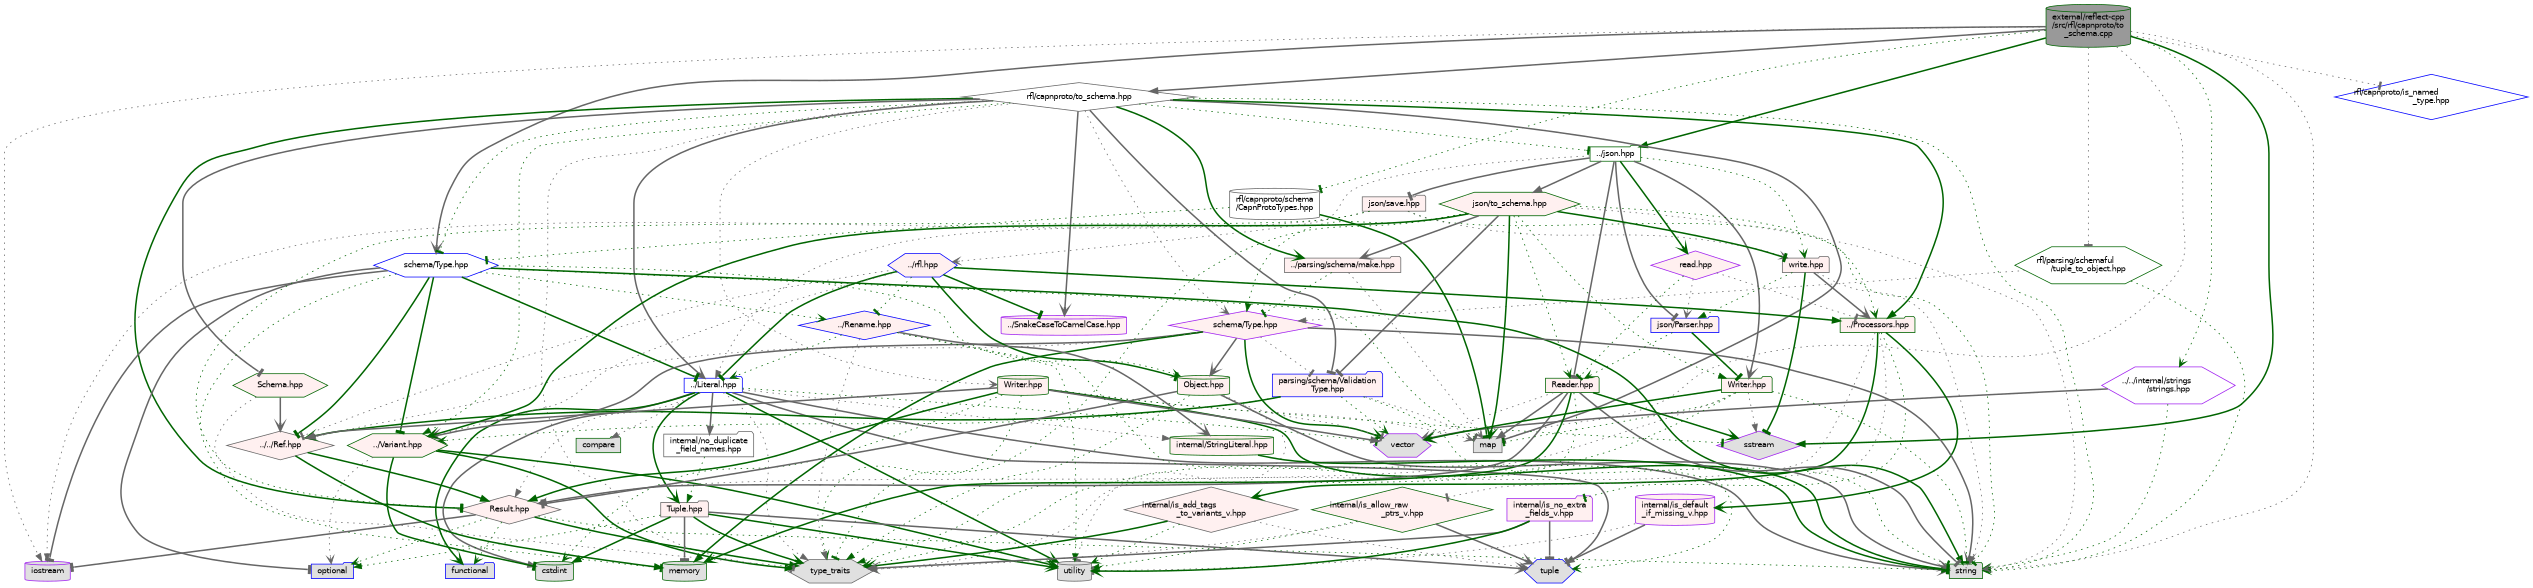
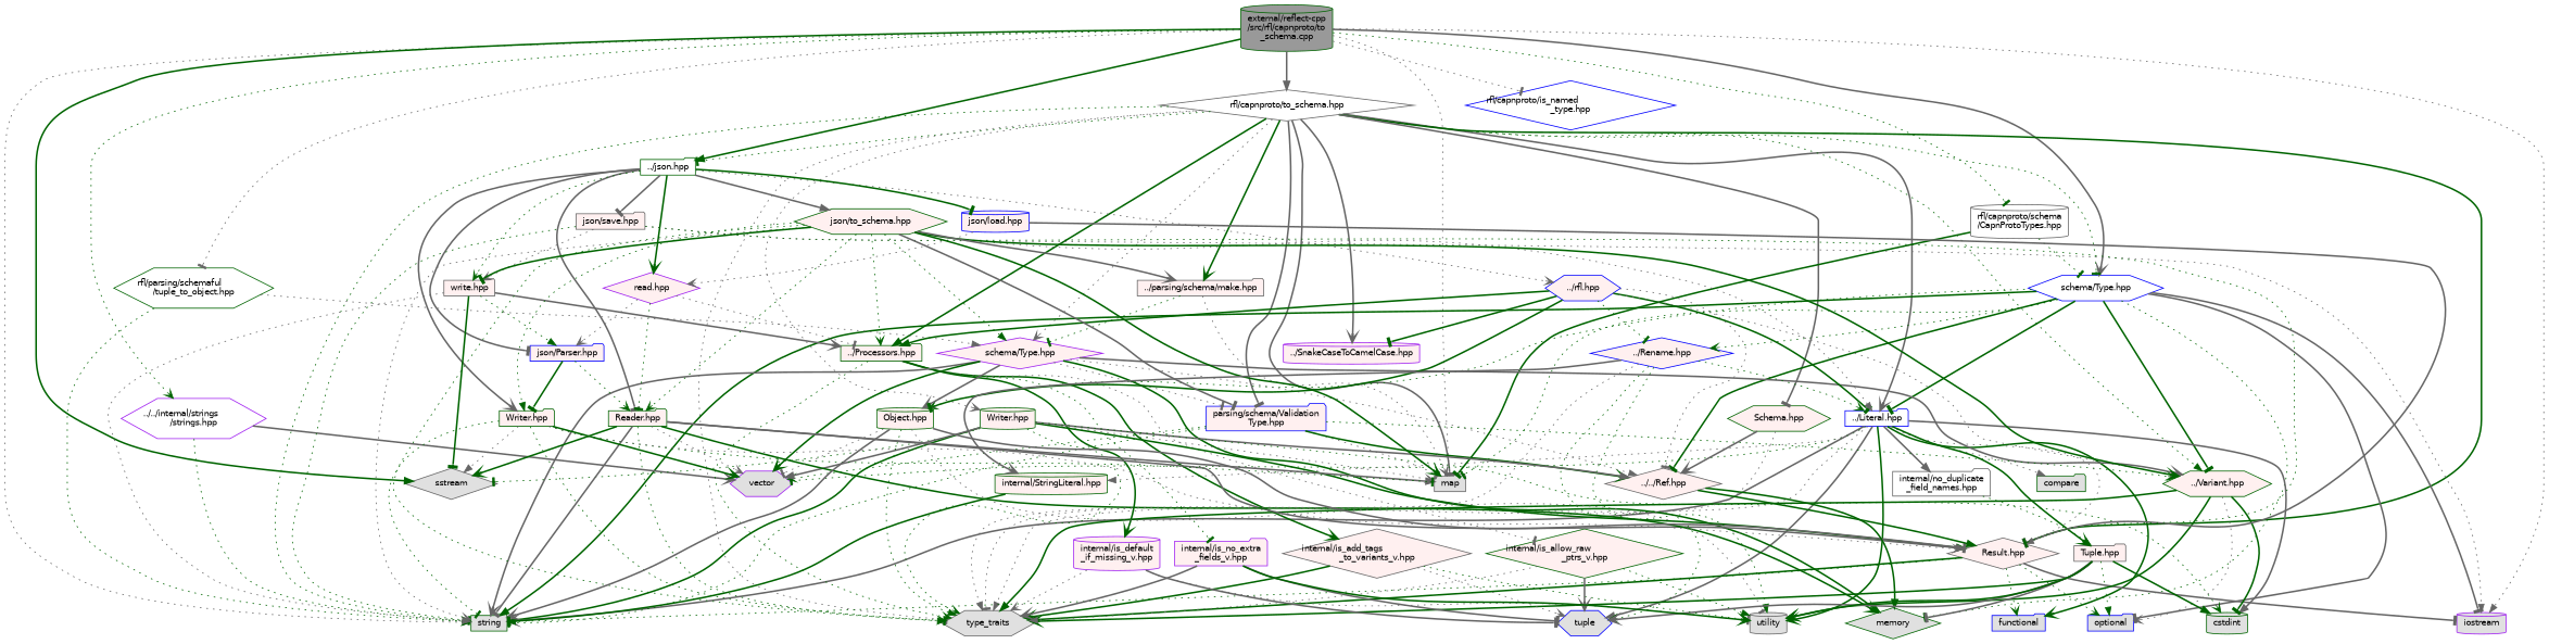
  digraph {
    node [color=darkgreen fillcolor="#FFF0F0" fontname=Helvetica fontsize=10 shape=folder style=filled]
    edge [arrowhead=vee color=darkgreen fontname=Helvetica fontsize=10 labelfontname=Helvetica labelfontsize=10 style=dotted]
    n1 [fillcolor=grey60 fontcolor=black height=0.2 label="external/reflect-cpp\l/src/rfl/capnproto/to\l_schema.cpp" shape=cylinder width=0.4]
    n2 [color=gray40 fillcolor=white height=0.2 label="rfl/capnproto/to_schema.hpp" shape=diamond width=0.4]
    n3 [color=gray40 fillcolor="#E0E0E0" height=0.2 label=map width=0.4]
    n4 [fillcolor="#E0E0E0" height=0.2 label=string width=0.4]
    n5 [color=purple fillcolor="#E0E0E0" height=0.2 label=iostream shape=cylinder width=0.4]
    n6 [fillcolor=white height=0.2 label="../json.hpp" width=0.4]
-   n7 [color=purple fillcolor="#E0E0E0" height=0.2 label=sstream shape=diamond width=0.4]
+   n7 [color=gray40 fillcolor="#E0E0E0" height=0.2 label=sstream shape=diamond width=0.4]
    n8 [color=blue fillcolor=white height=0.2 label="schema/Type.hpp" shape=hexagon width=0.4]
    n9 [color=blue fillcolor=white height=0.2 label="rfl/capnproto/is_named\l_type.hpp" shape=diamond width=0.4]
    n10 [color=gray40 fillcolor=white height=0.2 label="rfl/capnproto/schema\l/CapnProtoTypes.hpp" shape=cylinder width=0.4]
    n11 [color=purple fillcolor=white height=0.2 label="../../internal/strings\l/strings.hpp" shape=hexagon width=0.4]
    n12 [fillcolor=white height=0.2 label="rfl/parsing/schemaful\l/tuple_to_object.hpp" shape=hexagon width=0.4]
    n13 [color=gray40 fillcolor="#E0E0E0" height=0.2 label=type_traits shape=hexagon width=0.4]
    n14 [color=blue fillcolor=white height=0.2 label="../Literal.hpp" width=0.4]
    n15 [color=gray40 height=0.2 label="Result.hpp" shape=diamond width=0.4]
    n16 [height=0.2 label="../Processors.hpp" width=0.4]
    n17 [color=purple height=0.2 label="../SnakeCaseToCamelCase.hpp" shape=cylinder width=0.4]
    n18 [height=0.2 label="../Variant.hpp" shape=hexagon width=0.4]
    n19 [color=purple height=0.2 label="schema/Type.hpp" shape=diamond width=0.4]
    n20 [color=blue height=0.2 label="parsing/schema/Validation\lType.hpp" width=0.4]
    n21 [color=gray40 height=0.2 label="../parsing/schema/make.hpp" width=0.4]
    n22 [height=0.2 label="Schema.hpp" shape=hexagon width=0.4]
    n23 [height=0.2 label="Writer.hpp" shape=cylinder width=0.4]
    n24 [color=blue height=0.2 label="../rfl.hpp" shape=hexagon width=0.4]
    n25 [color=blue height=0.2 label="json/Parser.hpp" width=0.4]
    n26 [height=0.2 label="Reader.hpp" width=0.4]
    n27 [height=0.2 label="Writer.hpp" width=0.4]
+   n28 [color=blue height=0.2 label="json/load.hpp" shape=cylinder width=0.4]
    n29 [color=purple height=0.2 label="read.hpp" shape=diamond width=0.4]
    n30 [color=gray40 height=0.2 label="json/save.hpp" width=0.4]
    n31 [color=gray40 height=0.2 label="write.hpp" width=0.4]
    n32 [height=0.2 label="json/to_schema.hpp" shape=hexagon width=0.4]
    n33 [color=blue fillcolor="#E0E0E0" height=0.2 label=optional width=0.4]
-   n34 [fillcolor="#E0E0E0" height=0.2 label=memory shape=cylinder width=0.4]
+   n34 [fillcolor="#E0E0E0" height=0.2 label=memory shape=diamond width=0.4]
    n35 [height=0.2 label="Object.hpp" shape=cylinder width=0.4]
    n36 [color=gray40 height=0.2 label="../../Ref.hpp" shape=diamond width=0.4]
    n37 [color=blue height=0.2 label="../Rename.hpp" shape=diamond width=0.4]
    n38 [color=purple fillcolor="#E0E0E0" height=0.2 label=vector shape=hexagon width=0.4]
    n39 [fillcolor="#E0E0E0" height=0.2 label=compare width=0.4]
    n40 [fillcolor="#E0E0E0" height=0.2 label=cstdint shape=cylinder width=0.4]
    n41 [color=blue fillcolor="#E0E0E0" height=0.2 label=functional width=0.4]
    n42 [color=blue fillcolor="#E0E0E0" height=0.2 label=tuple shape=hexagon width=0.4]
    n43 [color=gray40 fillcolor="#E0E0E0" height=0.2 label=utility shape=cylinder width=0.4]
    n44 [color=gray40 height=0.2 label="Tuple.hpp" width=0.4]
    n45 [height=0.2 label="internal/StringLiteral.hpp" shape=cylinder width=0.4]
    n46 [color=gray40 fillcolor=white height=0.2 label="internal/no_duplicate\l_field_names.hpp" width=0.4]
    n47 [color=gray40 height=0.2 label="internal/is_add_tags\l_to_variants_v.hpp" shape=diamond width=0.4]
    n48 [height=0.2 label="internal/is_allow_raw\l_ptrs_v.hpp" shape=diamond width=0.4]
    n49 [color=purple height=0.2 label="internal/is_default\l_if_missing_v.hpp" shape=cylinder width=0.4]
    n50 [color=purple height=0.2 label="internal/is_no_extra\l_fields_v.hpp" width=0.4]
    n1 -> n2 [arrowhead=normal color=gray40 style=bold]
    n1 -> n3 [arrowhead=tee color=gray40]
    n1 -> n4 [arrowhead=normal color=gray40]
    n1 -> n5 [arrowhead=normal color=gray40]
    n1 -> n6 [arrowhead=normal style=bold]
    n1 -> n7 [arrowhead=normal style=bold]
    n1 -> n8 [color=gray40 style=bold]
    n1 -> n9 [arrowhead=tee color=gray40]
    n1 -> n10 [arrowhead=tee]
    n1 -> n11
    n1 -> n12 [arrowhead=tee color=gray40]
    n2 -> n3 [arrowhead=tee color=gray40 style=bold]
    n2 -> n4 [arrowhead=normal]
    n2 -> n6 [arrowhead=tee]
    n2 -> n8 [arrowhead=tee]
    n2 -> n13 [arrowhead=tee color=gray40]
    n2 -> n14 [color=gray40 style=bold]
    n2 -> n15 [arrowhead=tee style=bold]
    n2 -> n16 [arrowhead=normal style=bold]
    n2 -> n17 [color=gray40 style=bold]
    n2 -> n18 [arrowhead=normal]
    n2 -> n19 [color=gray40]
    n2 -> n20 [arrowhead=tee color=gray40 style=bold]
    n2 -> n21 [style=bold]
    n2 -> n22 [arrowhead=tee color=gray40 style=bold]
    n2 -> n23 [color=gray40]
    n6 -> n24 [color=gray40]
    n6 -> n25 [arrowhead=tee color=gray40 style=bold]
    n6 -> n26 [arrowhead=tee color=gray40 style=bold]
    n6 -> n27 [color=gray40 style=bold]
+   n6 -> n28 [arrowhead=tee style=bold]
    n6 -> n29 [style=bold]
    n6 -> n30 [arrowhead=tee color=gray40 style=bold]
    n6 -> n31
    n6 -> n32 [arrowhead=normal color=gray40 style=bold]
    n8 -> n3 [arrowhead=tee]
    n8 -> n4 [arrowhead=normal style=bold]
    n8 -> n5 [arrowhead=tee color=gray40 style=bold]
    n8 -> n14 [arrowhead=tee style=bold]
    n8 -> n18 [arrowhead=tee style=bold]
    n8 -> n33 [arrowhead=tee color=gray40 style=bold]
    n8 -> n34 [arrowhead=tee]
    n8 -> n35
    n8 -> n36 [arrowhead=tee style=bold]
    n8 -> n37
    n10 -> n3 [arrowhead=tee style=bold]
    n10 -> n8 [arrowhead=tee]
    n11 -> n4
    n11 -> n38 [color=gray40 style=bold]
    n12 -> n4
    n12 -> n19 [arrowhead=normal color=gray40]
    n14 -> n4 [color=gray40 style=bold]
    n14 -> n13 [arrowhead=normal color=gray40]
    n14 -> n15 [arrowhead=normal color=gray40]
    n14 -> n38 [arrowhead=tee]
    n14 -> n39 [arrowhead=normal color=gray40]
    n14 -> n40 [arrowhead=normal color=gray40 style=bold]
    n14 -> n41 [style=bold]
    n14 -> n42 [arrowhead=normal color=gray40 style=bold]
    n14 -> n43 [style=bold]
    n14 -> n44 [style=bold]
    n14 -> n45 [arrowhead=normal color=gray40]
    n14 -> n46 [arrowhead=normal color=gray40 style=bold]
    n15 -> n4 [arrowhead=normal]
    n15 -> n5 [arrowhead=tee color=gray40 style=bold]
    n15 -> n13 [arrowhead=normal style=bold]
    n15 -> n33
    n15 -> n41
-   n16 -> n13 [color=gray40]
+   n16 -> n13
    n16 -> n47 [style=bold]
    n16 -> n48 [arrowhead=tee color=gray40]
    n16 -> n49 [style=bold]
    n16 -> n50 [arrowhead=tee]
    n18 -> n13 [arrowhead=normal style=bold]
    n18 -> n33 [color=gray40]
    n18 -> n40 [arrowhead=tee style=bold]
    n18 -> n43 [style=bold]
    n19 -> n4 [color=gray40 style=bold]
    n19 -> n18 [color=gray40 style=bold]
    n19 -> n20 [arrowhead=tee color=gray40]
    n19 -> n34 [arrowhead=normal style=bold]
    n19 -> n35 [color=gray40 style=bold]
    n19 -> n36 [arrowhead=normal color=gray40]
    n19 -> n38 [style=bold]
    n20 -> n3 [arrowhead=tee color=gray40]
    n20 -> n4 [arrowhead=tee]
    n20 -> n18
    n20 -> n36 [style=bold]
    n20 -> n38
    n21 -> n3 [color=gray40]
    n21 -> n19 [arrowhead=tee]
    n22 -> n13 [arrowhead=tee color=gray40]
    n22 -> n36 [color=gray40 style=bold]
    n23 -> n3 [color=gray40]
    n23 -> n4 [arrowhead=tee style=bold]
    n23 -> n7 [arrowhead=tee]
    n23 -> n13
    n23 -> n15 [arrowhead=normal style=bold]
    n23 -> n36 [arrowhead=normal color=gray40 style=bold]
    n23 -> n38 [arrowhead=normal color=gray40 style=bold]
    n23 -> n40
    n24 -> n14 [arrowhead=tee style=bold]
    n24 -> n16 [arrowhead=normal style=bold]
    n24 -> n17 [arrowhead=tee style=bold]
    n24 -> n18 [arrowhead=normal color=gray40]
    n24 -> n35 [arrowhead=tee style=bold]
    n24 -> n36 [arrowhead=tee color=gray40]
    n24 -> n37 [arrowhead=tee]
    n25 -> n26
    n25 -> n27 [arrowhead=tee style=bold]
    n26 -> n3 [arrowhead=normal color=gray40 style=bold]
    n26 -> n4 [arrowhead=tee color=gray40 style=bold]
    n26 -> n7 [style=bold]
    n26 -> n13 [arrowhead=normal]
    n26 -> n15 [arrowhead=normal color=gray40 style=bold]
    n26 -> n34 [style=bold]
    n26 -> n38 [color=gray40]
    n27 -> n3 [arrowhead=tee]
    n27 -> n4 [arrowhead=tee]
    n27 -> n7 [arrowhead=normal color=gray40]
    n27 -> n13
    n27 -> n15 [color=gray40]
    n27 -> n38 [style=bold]
+   n28 -> n15 [arrowhead=tee color=gray40 style=bold]
+   n28 -> n29 [color=gray40]
    n29 -> n16 [arrowhead=tee color=gray40]
    n29 -> n25 [color=gray40]
    n29 -> n26 [arrowhead=tee]
    n30 -> n4 [arrowhead=tee]
    n30 -> n5 [arrowhead=normal color=gray40]
    n30 -> n15 [arrowhead=tee]
    n30 -> n31 [color=gray40]
    n31 -> n4 [arrowhead=normal color=gray40]
    n31 -> n7 [arrowhead=tee style=bold]
    n31 -> n16 [color=gray40 style=bold]
    n31 -> n25 [arrowhead=normal]
    n32 -> n3 [style=bold]
    n32 -> n4 [color=gray40]
    n32 -> n13 [arrowhead=tee]
    n32 -> n14 [arrowhead=normal color=gray40]
    n32 -> n16
    n32 -> n18 [style=bold]
    n32 -> n19 [arrowhead=normal]
    n32 -> n20 [arrowhead=tee color=gray40 style=bold]
    n32 -> n21 [color=gray40 style=bold]
    n32 -> n26
    n32 -> n27 [arrowhead=normal]
    n32 -> n31 [arrowhead=tee style=bold]
    n35 -> n4 [color=gray40 style=bold]
    n35 -> n13 [arrowhead=normal]
    n35 -> n15 [arrowhead=tee color=gray40 style=bold]
    n35 -> n38 [arrowhead=tee color=gray40]
    n35 -> n43 [arrowhead=tee color=gray40]
    n36 -> n15 [arrowhead=normal style=bold]
    n36 -> n34 [arrowhead=normal style=bold]
    n37 -> n13 [arrowhead=normal color=gray40]
    n37 -> n14
    n37 -> n42
    n37 -> n43 [arrowhead=normal]
    n37 -> n45 [color=gray40 style=bold]
    n44 -> n13 [style=bold]
    n44 -> n33 [arrowhead=normal]
    n44 -> n34 [arrowhead=tee color=gray40 style=bold]
    n44 -> n40 [arrowhead=normal style=bold]
    n44 -> n42 [color=gray40 style=bold]
    n44 -> n43 [style=bold]
    n45 -> n4 [arrowhead=tee style=bold]
    n46 -> n44 [arrowhead=normal]
    n47 -> n13 [style=bold]
    n47 -> n42 [color=gray40]
    n47 -> n43
    n48 -> n13 [arrowhead=normal color=gray40]
    n48 -> n42 [color=gray40 style=bold]
    n48 -> n43 [arrowhead=normal]
+   n49 -> n13 [color=gray40]
    n49 -> n42 [arrowhead=tee color=gray40 style=bold]
    n49 -> n43 [arrowhead=tee color=gray40]
    n50 -> n13 [color=gray40 style=bold]
    n50 -> n42 [arrowhead=tee color=gray40 style=bold]
    n50 -> n43 [style=bold]
  }
